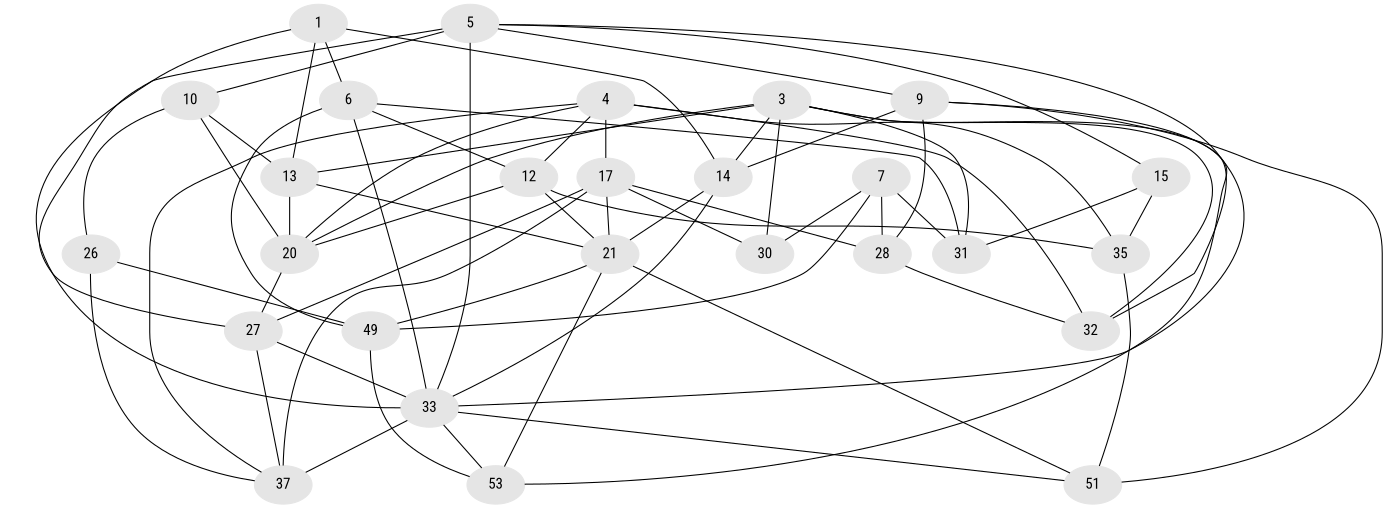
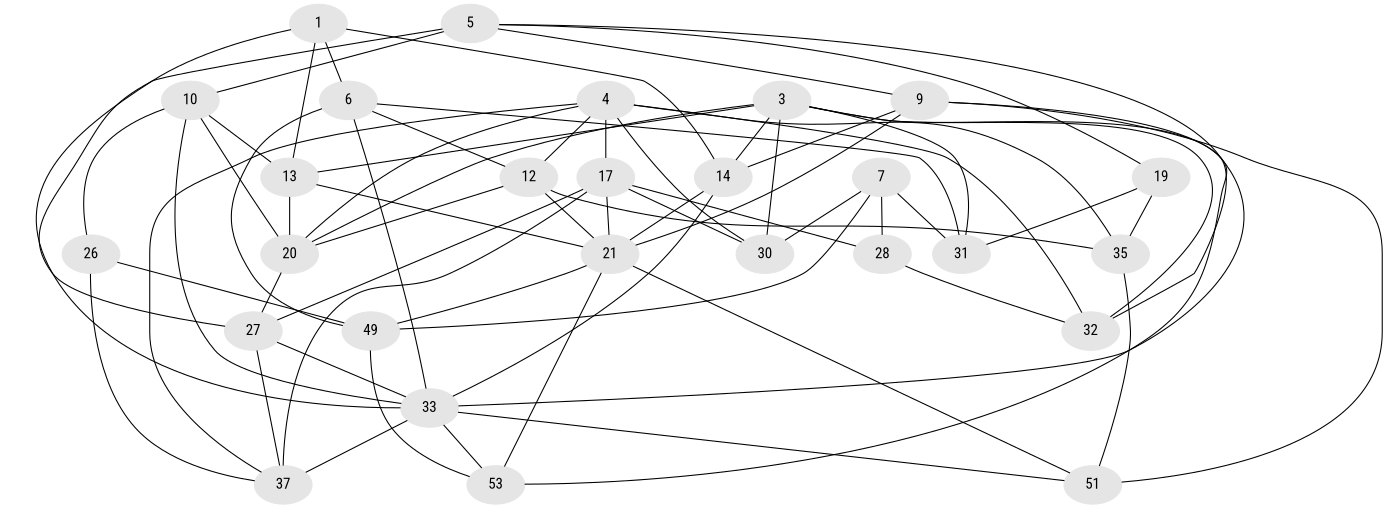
  graph {
    fontname="Roboto Condensed"
    node [color=gray90 fontname="Roboto Condensed" style=filled]
    edge [fontname="Roboto Condensed"]
    1 [super="+8"]
    6 [super="+23"]
    13 [super="+36"]
    14 [super="+22"]
    33 [super="+44"]
    31 [super="+34"]
    12 [super="+18"]
    49
    20 [super="+24"]
    21 [super="+50"]
    53
    37 [super="+39"]
    51
    4 [super="+25"]
    30 [super="+48"]
    32 [super="+47"]
    17 [super="+29"]
    35 [super="+46"]
    7 [super="+16"]
    28 [super="+43"]
    3 [super="+54"]
    27 [super="+52"]
    5 [super="+41"]
    9 [super="+42"]
    10 [super="+40"]
-   19 [label=15]
+   19
    26 [super="+45"]
    1 -- 6
    1 -- 13
    1 -- 14
    1 -- 33
    6 -- 33
    6 -- 31
    6 -- 12
    6 -- 49
    13 -- 20
    13 -- 21
    14 -- 33
    14 -- 21 [weight=2]
    33 -- 53
    33 -- 37 [weight=2]
    33 -- 51
    12 -- 20
    12 -- 21
    12 -- 35
    49 -- 53
    20 -- 27
    21 -- 49
    21 -- 53
    21 -- 51
    4 -- 12
    4 -- 20
    4 -- 37
+   4 -- 30
    4 -- 32
    4 -- 17
    4 -- 35
    17 -- 21
    17 -- 37
    17 -- 30
    17 -- 28 [weight=2]
    17 -- 27
    35 -- 51
    7 -- 31
    7 -- 49
    7 -- 30
    7 -- 28
    28 -- 32
    3 -- 13 [weight=2]
    3 -- 14
    3 -- 31
    3 -- 20
    3 -- 53
    3 -- 30 [weight=2]
    3 -- 32
    27 -- 33
    27 -- 37
-   5 -- 33 [weight=2]
+   10 -- 33 [weight=2]
    5 -- 32
    5 -- 27
    5 -- 9
    5 -- 10
    5 -- 19
    9 -- 14
    9 -- 33
-   9 -- 28
+   9 -- 21
    9 -- 51
    10 -- 13
    10 -- 20 [weight=2]
    10 -- 26
    19 -- 31
    19 -- 35
    26 -- 49
    26 -- 37
  }
